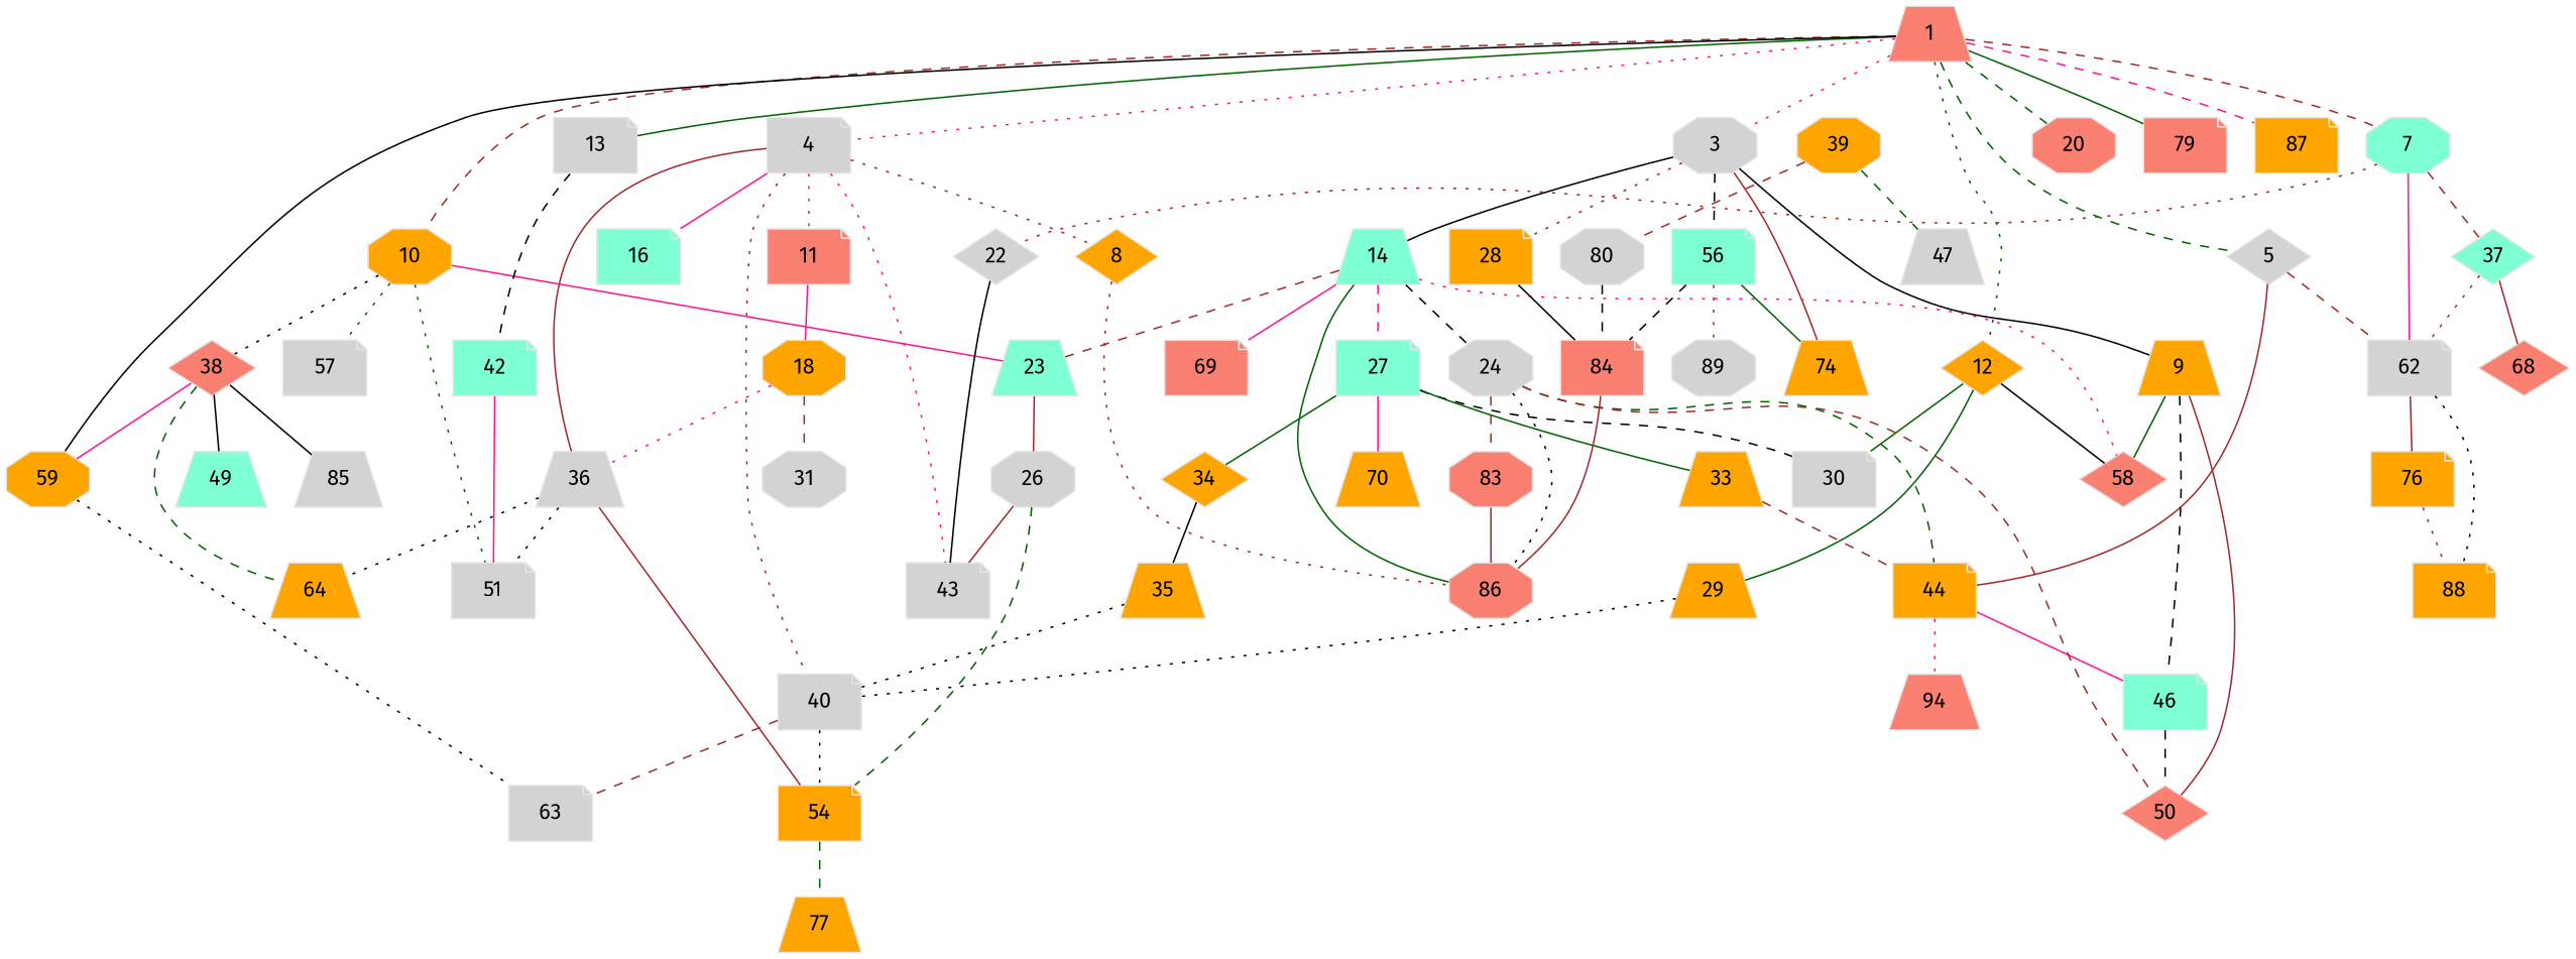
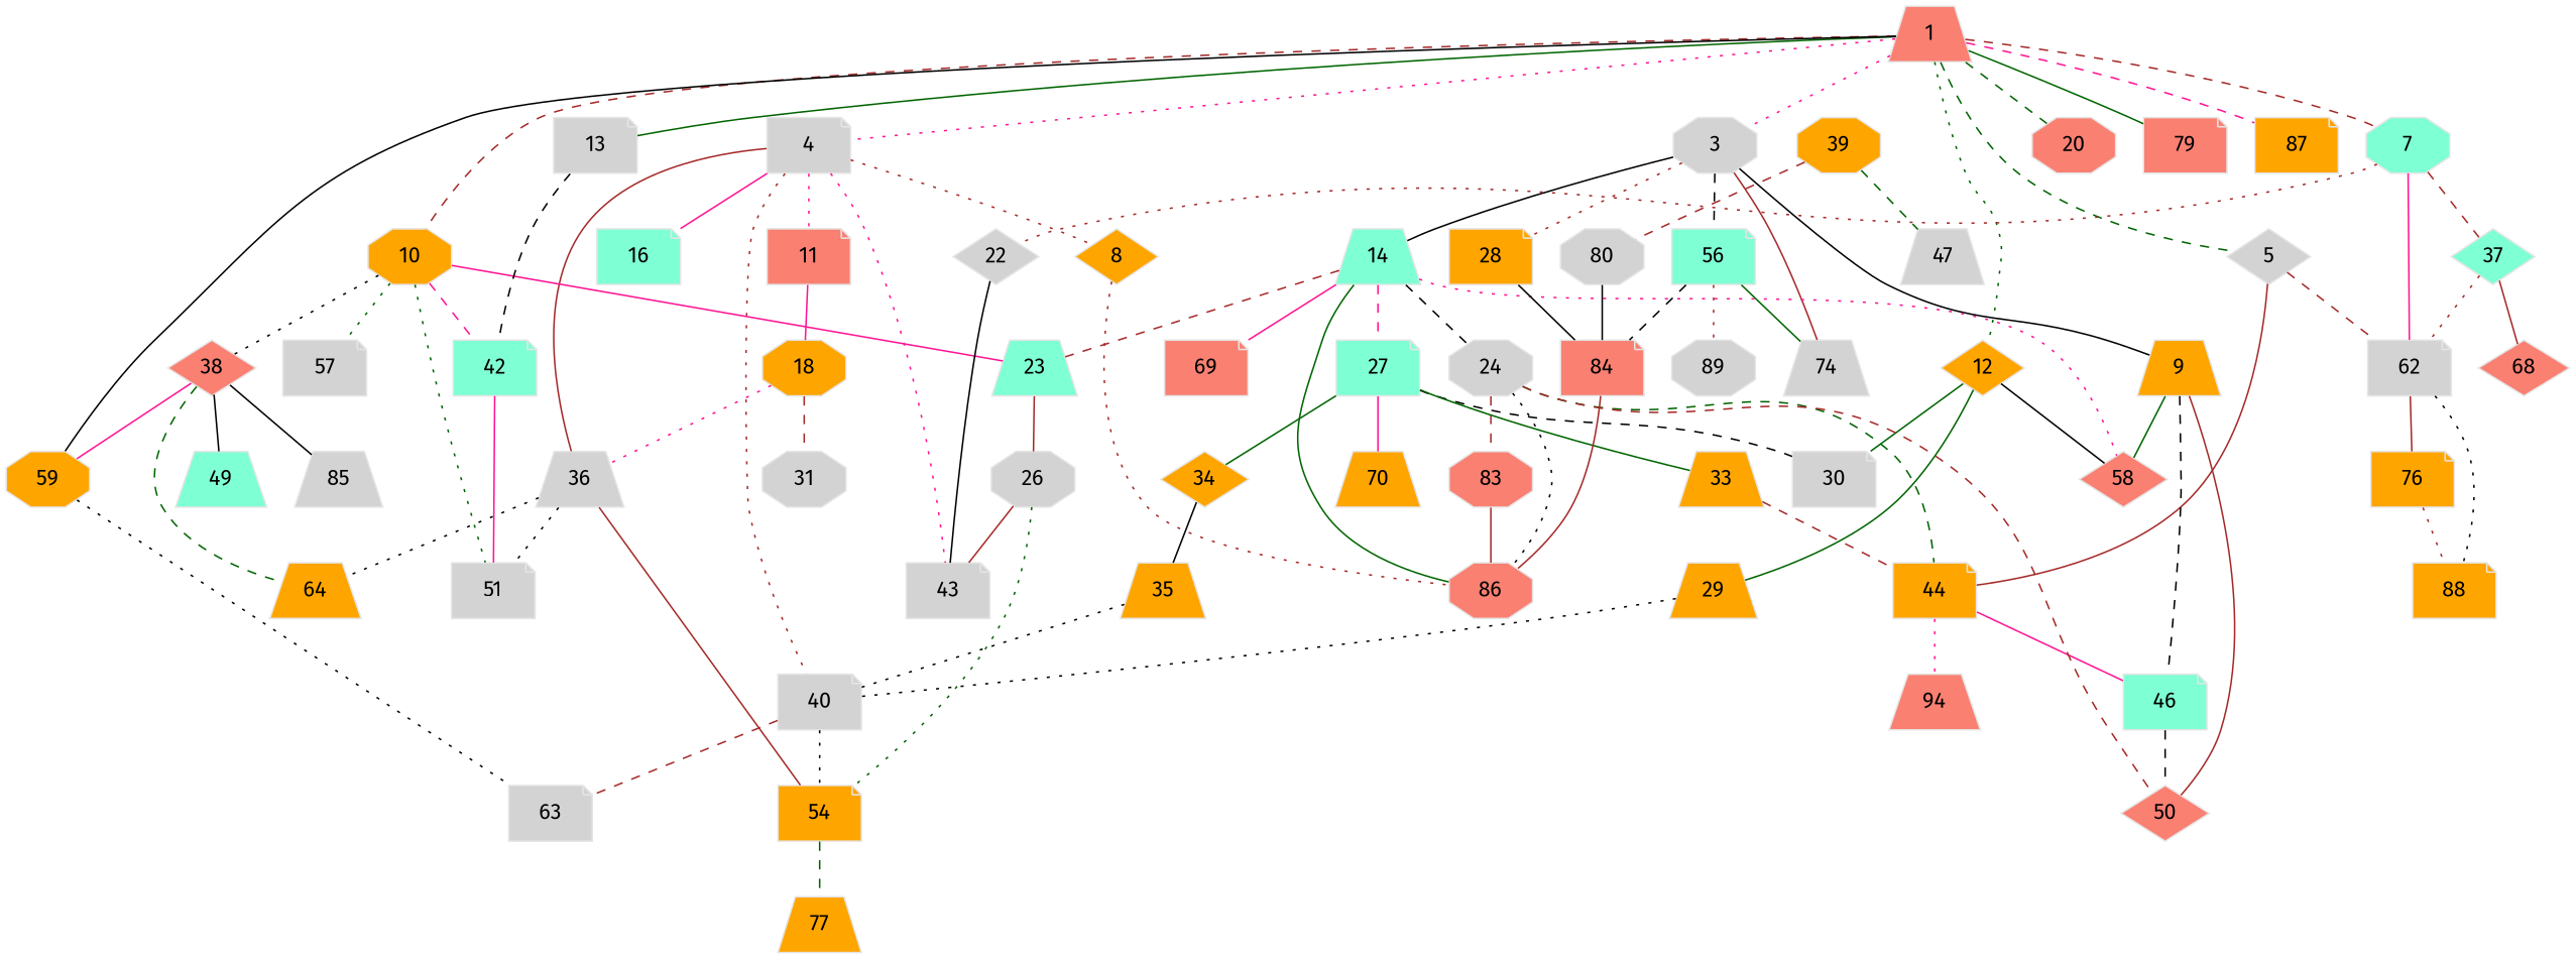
  graph {
    fontname="Fira Sans"
    node [color=gray90 fillcolor=orange fontname="Fira Sans" shape=note style=filled]
    edge [color=brown fontname="Fira Sans" style=solid]
    1 [fillcolor=salmon shape=trapezium super="+2"]
    3 [fillcolor=lightgrey shape=octagon super="+6"]
    4 [fillcolor=lightgrey super="+25"]
    5 [fillcolor=lightgrey shape=diamond]
    7 [fillcolor=aquamarine shape=octagon super="+19"]
    10 [shape=octagon super="+15"]
    12 [shape=diamond super="+45"]
    13 [fillcolor=lightgrey]
    20 [fillcolor=salmon shape=octagon]
    59 [shape=octagon]
    79 [fillcolor=salmon]
    87
    9 [shape=trapezium super="+21"]
    14 [fillcolor=aquamarine shape=trapezium super="+17"]
    28
    56 [fillcolor=aquamarine super="+66"]
-   74 [shape=trapezium super="+81"]
+   74 [fillcolor=lightgrey shape=trapezium super="+81"]
    8 [shape=diamond super="+61"]
    11 [fillcolor=salmon]
    16 [fillcolor=aquamarine]
    36 [fillcolor=lightgrey shape=trapezium super="+65"]
    40 [fillcolor=lightgrey super="+60"]
    43 [fillcolor=lightgrey super="+93"]
    44 [super="+90"]
    62 [fillcolor=lightgrey super="+72"]
    22 [fillcolor=lightgrey shape=diamond super="+53"]
    37 [fillcolor=aquamarine shape=diamond super="+41"]
    23 [fillcolor=aquamarine shape=trapezium]
    38 [fillcolor=salmon shape=diamond super="+48"]
    42 [fillcolor=aquamarine super="+78"]
    51 [fillcolor=lightgrey super="+91"]
    57 [fillcolor=lightgrey]
    58 [fillcolor=salmon shape=diamond super="+75"]
    29 [shape=trapezium]
    30 [fillcolor=lightgrey super="+67"]
    63 [fillcolor=lightgrey]
    46 [fillcolor=aquamarine]
    50 [fillcolor=salmon shape=diamond]
    86 [fillcolor=salmon shape=octagon super="+96"]
    24 [fillcolor=lightgrey shape=octagon super="+52"]
    27 [fillcolor=aquamarine super="+32"]
    69 [fillcolor=salmon]
    84 [fillcolor=salmon super="+95"]
    89 [fillcolor=lightgrey shape=octagon]
    18 [shape=octagon super="+97"]
    54 [super="+55"]
    64 [shape=trapezium]
    94 [fillcolor=salmon shape=trapezium]
    76
    88
    68 [fillcolor=salmon shape=diamond]
    26 [fillcolor=lightgrey shape=octagon super="+82"]
    49 [fillcolor=aquamarine shape=trapezium super="+92"]
    85 [fillcolor=lightgrey shape=trapezium]
    31 [fillcolor=lightgrey shape=octagon]
    39 [shape=octagon super="+71"]
    47 [fillcolor=lightgrey shape=trapezium]
    80 [fillcolor=lightgrey shape=octagon]
    83 [fillcolor=salmon shape=octagon]
    33 [shape=trapezium]
    34 [shape=diamond]
    70 [shape=trapezium]
    77 [shape=trapezium]
    35 [shape=trapezium super="+73"]
    1 -- 3 [color=deeppink style=dotted]
    1 -- 4 [color=deeppink style=dotted]
    1 -- 5 [color=darkgreen style=dashed]
    1 -- 7 [style=dashed]
    1 -- 10 [style=dashed]
    1 -- 12 [color=darkgreen style=dotted]
    1 -- 13 [color=darkgreen]
    1 -- 20 [color=darkgreen style=dashed]
    1 -- 59 [color=black]
    1 -- 79 [color=darkgreen]
    1 -- 87 [color=deeppink style=dashed]
    3 -- 9 [color=black]
    3 -- 14 [color=black]
    3 -- 28 [style=dotted]
    3 -- 56 [color=black style=dashed]
    3 -- 74
    4 -- 8 [style=dotted]
    4 -- 11 [color=deeppink style=dotted]
    4 -- 16 [color=deeppink]
    4 -- 36
    4 -- 40 [style=dotted]
    4 -- 43 [color=deeppink style=dotted]
    5 -- 44
    5 -- 62 [style=dashed]
    7 -- 62 [color=deeppink]
    7 -- 22 [style=dotted]
    7 -- 37 [style=dashed]
    10 -- 23 [color=deeppink]
    10 -- 38 [color=black style=dotted]
+   10 -- 42 [color=deeppink style=dashed]
    10 -- 51 [color=darkgreen style=dotted]
    10 -- 57 [color=darkgreen style=dotted]
    12 -- 58 [color=black]
    12 -- 29 [color=darkgreen]
    12 -- 30 [color=darkgreen]
    13 -- 42 [color=black style=dashed]
    59 -- 63 [color=black style=dotted]
    9 -- 58 [color=darkgreen]
    9 -- 46 [color=black style=dashed]
    9 -- 50
    14 -- 23 [style=dashed]
    14 -- 58 [color=deeppink style=dotted]
    14 -- 86 [color=darkgreen]
    14 -- 24 [color=black style=dashed]
    14 -- 27 [color=deeppink style=dashed]
    14 -- 69 [color=deeppink]
    28 -- 84 [color=black]
    56 -- 74 [color=darkgreen]
    56 -- 84 [color=black style=dashed]
    56 -- 89 [style=dotted]
    8 -- 86 [style=dotted]
    11 -- 18 [color=deeppink]
    36 -- 51 [color=black style=dotted]
    36 -- 54
    36 -- 64 [color=black style=dotted]
    40 -- 63 [style=dashed]
    40 -- 54 [color=black style=dotted]
    44 -- 46 [color=deeppink]
    44 -- 94 [color=deeppink style=dotted]
    62 -- 76
    62 -- 88 [color=black style=dotted]
    22 -- 43 [color=black]
    37 -- 62 [style=dotted]
    37 -- 68
    23 -- 26
    38 -- 59 [color=deeppink]
    38 -- 64 [color=darkgreen style=dashed]
    38 -- 49 [color=black]
    38 -- 85 [color=black]
    42 -- 51 [color=deeppink]
    29 -- 40 [color=black style=dotted]
    46 -- 50 [color=black style=dashed]
    24 -- 44 [color=darkgreen style=dashed]
    24 -- 50 [style=dashed]
    24 -- 86 [color=black style=dotted]
    24 -- 83 [style=dashed]
    27 -- 30 [color=black style=dashed]
    27 -- 33 [color=darkgreen]
    27 -- 34 [color=darkgreen]
    27 -- 70 [color=deeppink]
    84 -- 86
    18 -- 36 [color=deeppink style=dotted]
    18 -- 31 [style=dashed]
    54 -- 77 [color=darkgreen style=dashed]
    76 -- 88 [style=dotted]
    26 -- 43
-   26 -- 54 [color=darkgreen style=dashed]
+   26 -- 54 [color=darkgreen style=dotted]
    39 -- 47 [color=darkgreen style=dashed]
    39 -- 80 [style=dashed]
-   80 -- 84 [color=black style=dashed]
+   80 -- 84 [color=black]
    83 -- 86
    33 -- 44 [style=dashed]
    34 -- 35 [color=black]
    35 -- 40 [color=black style=dotted]
  }
